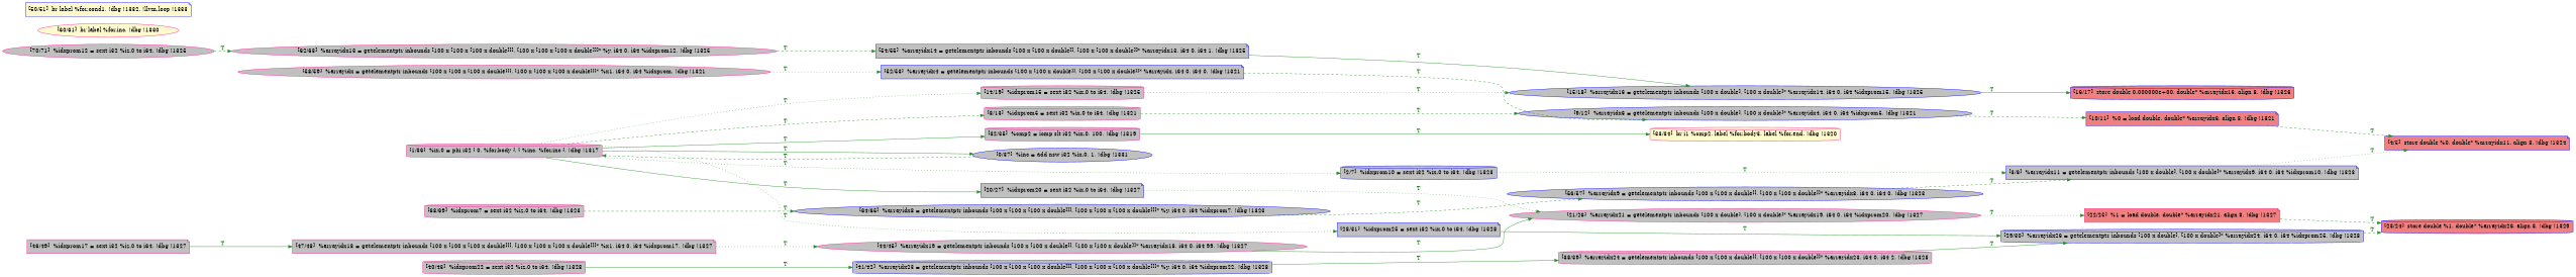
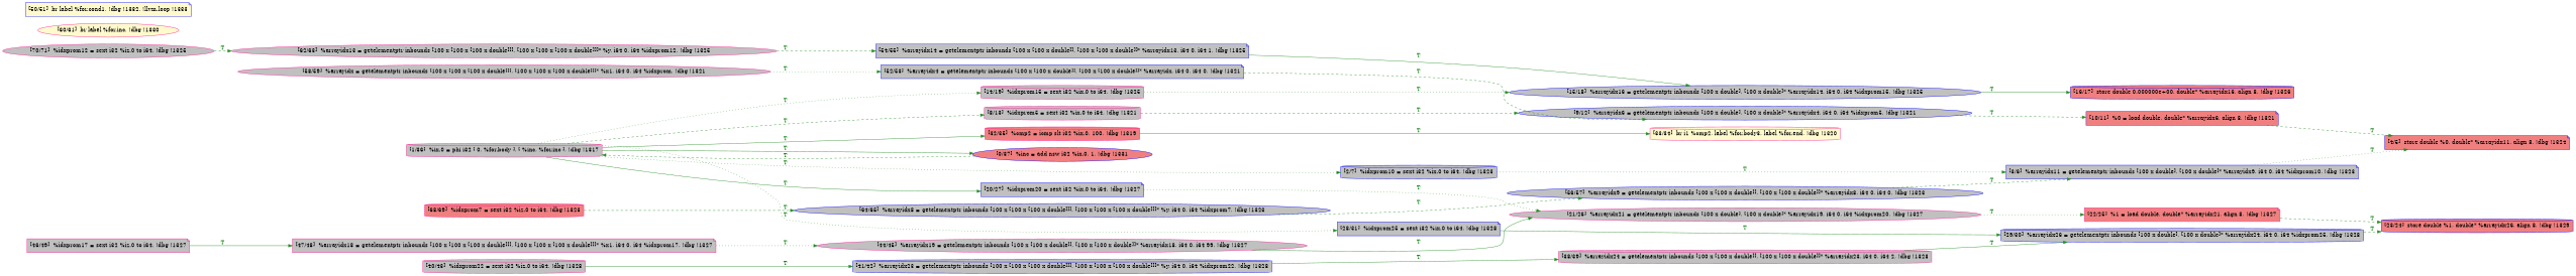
  digraph {
    rankdir=LR
    node [color=blue fillcolor=grey shape=cylinder style=filled]
    edge [color=forestgreen fontcolor=forestgreen style=dashed]
    n1 [label="[15/18]  %arrayidx16 = getelementptr inbounds [100 x double], [100 x double]* %arrayidx14, i64 0, i64 %idxprom15, !dbg !1325" shape=ellipse]
    n2 [fillcolor=lightcoral label="[16/17]  store double 0.000000e+00, double* %arrayidx16, align 8, !dbg !1326"]
    n3 [label="[9/12]  %arrayidx6 = getelementptr inbounds [100 x double], [100 x double]* %arrayidx4, i64 0, i64 %idxprom5, !dbg !1321" shape=ellipse]
    n4 [fillcolor=lightcoral label="[10/11]  %0 = load double, double* %arrayidx6, align 8, !dbg !1321" shape=note]
    n5 [fillcolor=lightcoral label="[4/5]  store double %0, double* %arrayidx11, align 8, !dbg !1324" shape=note]
-   n6 [color=deeppink label="[32/35]  %cmp2 = icmp slt i32 %ix.0, 100, !dbg !1319"]
+   n6 [color=deeppink fillcolor=lightcoral label="[32/35]  %cmp2 = icmp slt i32 %ix.0, 100, !dbg !1319"]
    n7 [color=deeppink fillcolor=lemonchiffon label="[33/34]  br i1 %cmp2, label %for.body3, label %for.end, !dbg !1320"]
    n8 [color=deeppink label="[58/59]  %arrayidx = getelementptr inbounds [100 x [100 x [100 x double]]], [100 x [100 x [100 x double]]]* %x1, i64 0, i64 %idxprom, !dbg !1321" shape=ellipse]
    n9 [label="[52/53]  %arrayidx4 = getelementptr inbounds [100 x [100 x double]], [100 x [100 x double]]* %arrayidx, i64 0, i64 0, !dbg !1321" shape=note]
    n10 [color=deeppink label="[1/36]  %ix.0 = phi i32 [ 0, %for.body ], [ %inc, %for.inc ], !dbg !1317"]
    n11 [label="[2/7]  %idxprom10 = sext i32 %ix.0 to i64, !dbg !1323"]
    n12 [color=deeppink label="[14/19]  %idxprom15 = sext i32 %ix.0 to i64, !dbg !1325"]
    n13 [color=deeppink label="[8/13]  %idxprom5 = sext i32 %ix.0 to i64, !dbg !1321"]
    n14 [label="[28/31]  %idxprom25 = sext i32 %ix.0 to i64, !dbg !1328" shape=note]
-   n15 [label="[0/37]  %inc = add nsw i32 %ix.0, 1, !dbg !1331" shape=ellipse]
+   n15 [fillcolor=lightcoral label="[0/37]  %inc = add nsw i32 %ix.0, 1, !dbg !1331" shape=ellipse]
    n16 [label="[20/27]  %idxprom20 = sext i32 %ix.0 to i64, !dbg !1327" shape=note]
    n17 [label="[3/6]  %arrayidx11 = getelementptr inbounds [100 x double], [100 x double]* %arrayidx9, i64 0, i64 %idxprom10, !dbg !1323" shape=note]
    n18 [label="[29/30]  %arrayidx26 = getelementptr inbounds [100 x double], [100 x double]* %arrayidx24, i64 0, i64 %idxprom25, !dbg !1328"]
    n19 [color=deeppink label="[21/26]  %arrayidx21 = getelementptr inbounds [100 x double], [100 x double]* %arrayidx19, i64 0, i64 %idxprom20, !dbg !1327" shape=ellipse]
    n20 [color=deeppink label="[62/63]  %arrayidx13 = getelementptr inbounds [100 x [100 x [100 x double]]], [100 x [100 x [100 x double]]]* %y, i64 0, i64 %idxprom12, !dbg !1325" shape=ellipse]
    n21 [label="[54/55]  %arrayidx14 = getelementptr inbounds [100 x [100 x double]], [100 x [100 x double]]* %arrayidx13, i64 0, i64 1, !dbg !1325" shape=note]
    n22 [color=deeppink label="[47/48]  %arrayidx18 = getelementptr inbounds [100 x [100 x [100 x double]]], [100 x [100 x [100 x double]]]* %x1, i64 0, i64 %idxprom17, !dbg !1327" shape=note]
    n23 [color=deeppink label="[44/45]  %arrayidx19 = getelementptr inbounds [100 x [100 x double]], [100 x [100 x double]]* %arrayidx18, i64 0, i64 99, !dbg !1327" shape=ellipse]
    n24 [color=deeppink fillcolor=lightcoral label="[22/25]  %1 = load double, double* %arrayidx21, align 8, !dbg !1327" shape=note]
    n25 [fillcolor=lightcoral label="[23/24]  store double %1, double* %arrayidx26, align 8, !dbg !1329"]
    n26 [color=deeppink label="[70/71]  %idxprom12 = sext i32 %iz.0 to i64, !dbg !1325" shape=ellipse]
    n27 [color=deeppink label="[46/49]  %idxprom17 = sext i32 %iz.0 to i64, !dbg !1327" shape=note]
    n28 [color=deeppink fillcolor=lemonchiffon label="[60/61]  br label %for.inc, !dbg !1330" shape=ellipse]
    n29 [color=deeppink label="[38/39]  %arrayidx24 = getelementptr inbounds [100 x [100 x double]], [100 x [100 x double]]* %arrayidx23, i64 0, i64 2, !dbg !1328"]
-   n30 [color=deeppink label="[68/69]  %idxprom7 = sext i32 %iz.0 to i64, !dbg !1323"]
+   n30 [color=deeppink fillcolor=lightcoral label="[68/69]  %idxprom7 = sext i32 %iz.0 to i64, !dbg !1323"]
    n31 [label="[64/65]  %arrayidx8 = getelementptr inbounds [100 x [100 x [100 x double]]], [100 x [100 x [100 x double]]]* %y, i64 0, i64 %idxprom7, !dbg !1323" shape=ellipse]
    n32 [label="[56/57]  %arrayidx9 = getelementptr inbounds [100 x [100 x double]], [100 x [100 x double]]* %arrayidx8, i64 0, i64 0, !dbg !1323" shape=ellipse]
    n33 [color=deeppink label="[40/43]  %idxprom22 = sext i32 %iz.0 to i64, !dbg !1328"]
    n34 [label="[41/42]  %arrayidx23 = getelementptr inbounds [100 x [100 x [100 x double]]], [100 x [100 x [100 x double]]]* %y, i64 0, i64 %idxprom22, !dbg !1328"]
    n35 [fillcolor=lemonchiffon label="[50/51]  br label %for.cond1, !dbg !1332, !llvm.loop !1333" shape=note]
    n1 -> n2 [label=T style=solid]
    n3 -> n4 [label=T]
    n4 -> n5 [label=T]
    n6 -> n7 [label=T style=solid]
    n8 -> n9 [label=T style=dotted]
    n9 -> n3 [label=T]
    n10 -> n6 [label=T style=solid]
    n10 -> n11 [label=T style=dotted]
    n10 -> n12 [label=T style=dotted]
    n10 -> n13 [label=T]
    n10 -> n14 [label=T style=dotted]
    n10 -> n15 [label=T style=solid]
    n10 -> n16 [label=T style=solid]
    n11 -> n17 [label=T style=dotted]
    n12 -> n1 [label=T style=dotted]
    n13 -> n3 [label=T]
    n14 -> n18 [label=T style=solid]
    n15 -> n10 [label=T]
    n16 -> n19 [label=T style=dotted]
    n17 -> n5 [label=T style=dotted]
    n18 -> n25 [label=T]
    n19 -> n24 [label=T style=dotted]
    n20 -> n21 [label=T]
    n21 -> n1 [label=T style=solid]
    n22 -> n23 [label=T style=dotted]
    n23 -> n19 [label=T style=solid]
    n24 -> n25 [label=T]
    n26 -> n20 [label=T]
    n27 -> n22 [label=T style=solid]
    n29 -> n18 [label=T style=solid]
    n30 -> n31 [label=T]
    n31 -> n32 [label=T]
    n32 -> n17 [label=T]
    n33 -> n34 [label=T style=solid]
    n34 -> n29 [label=T style=solid]
  }
